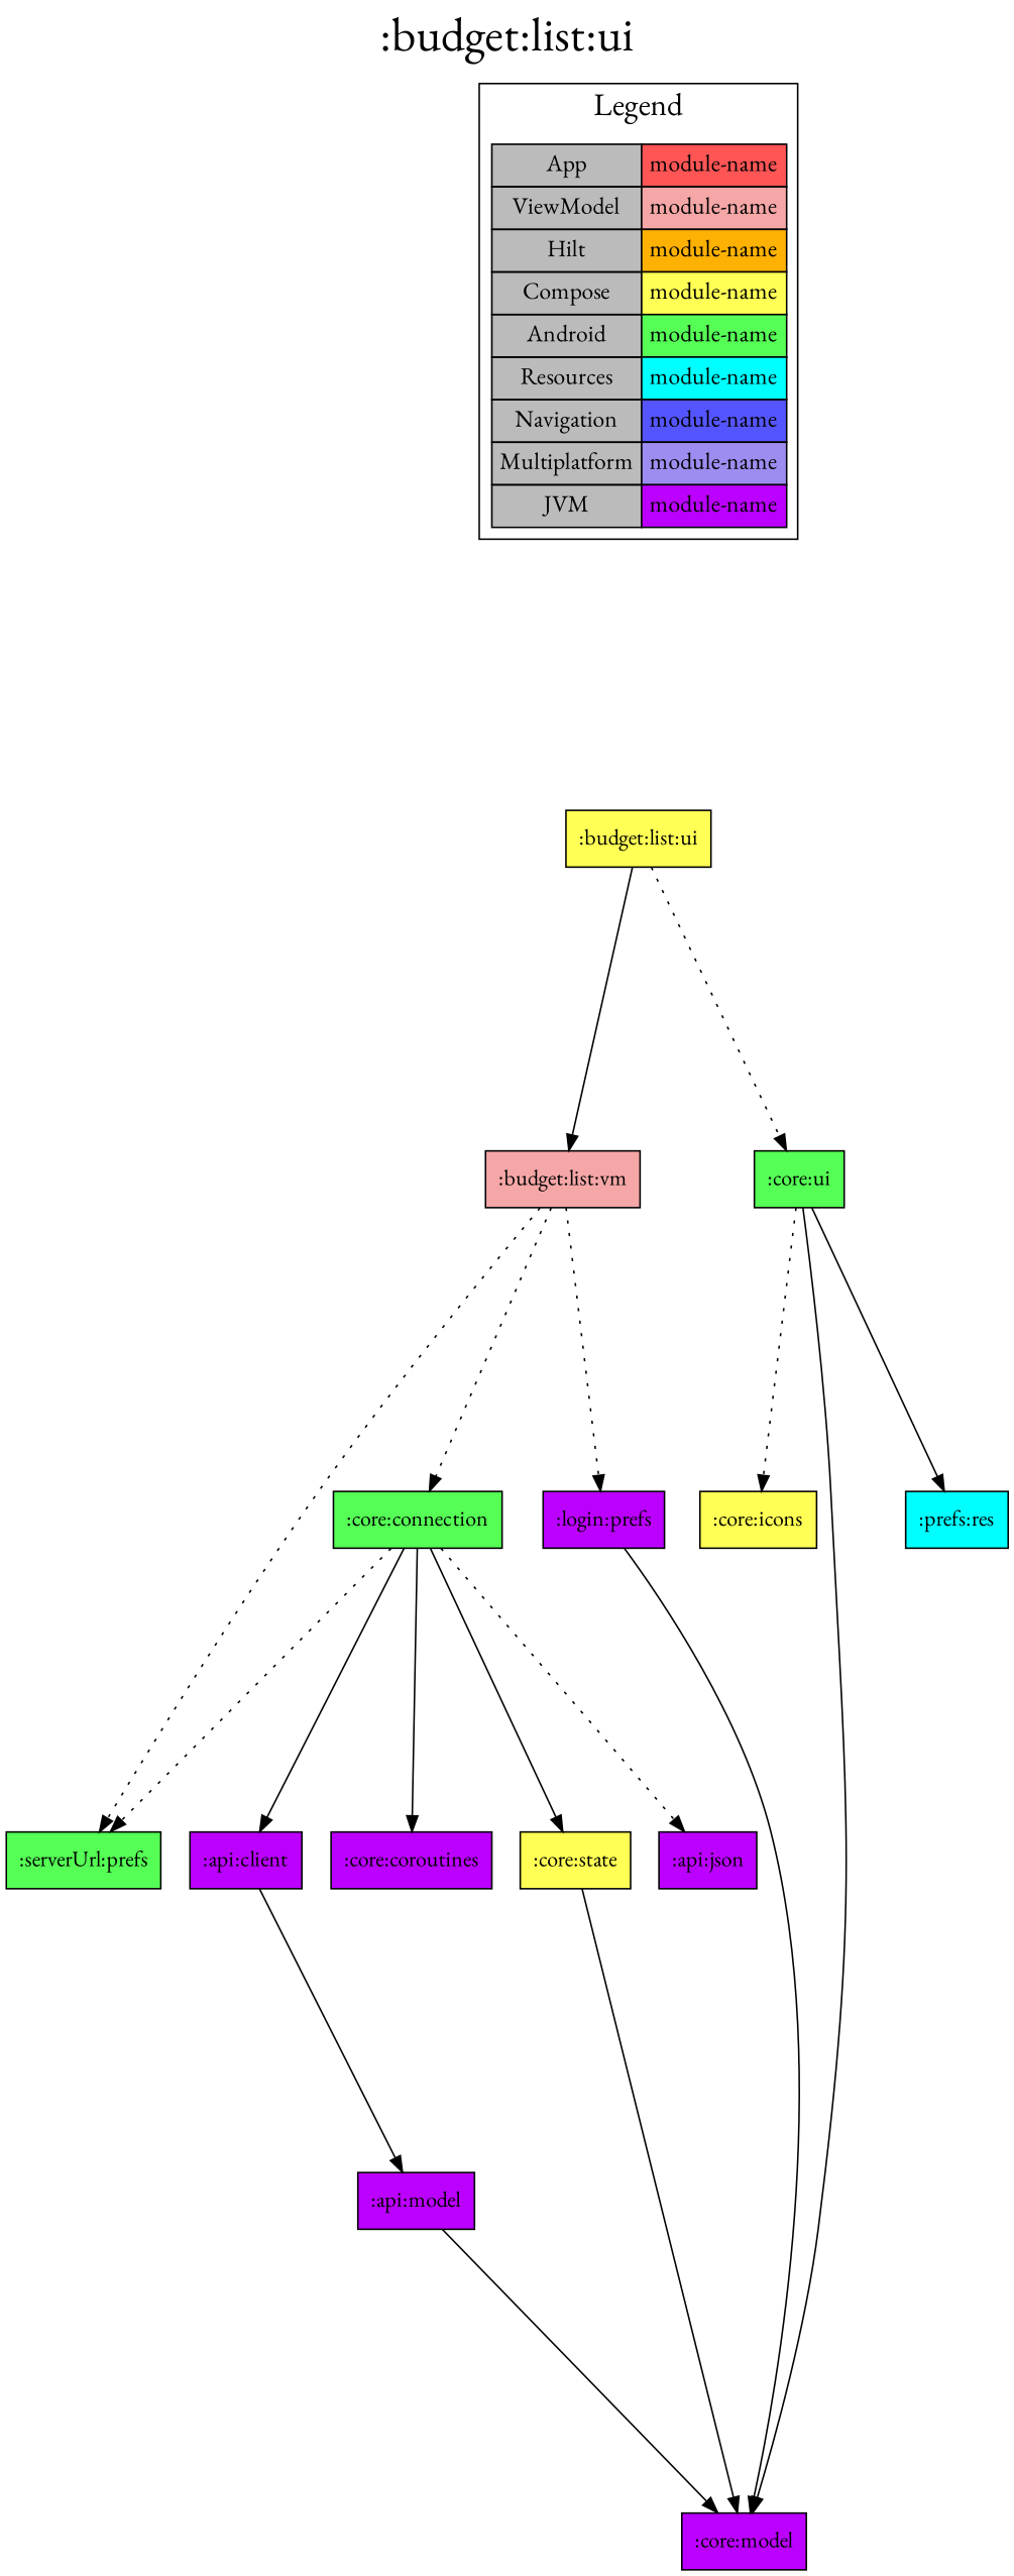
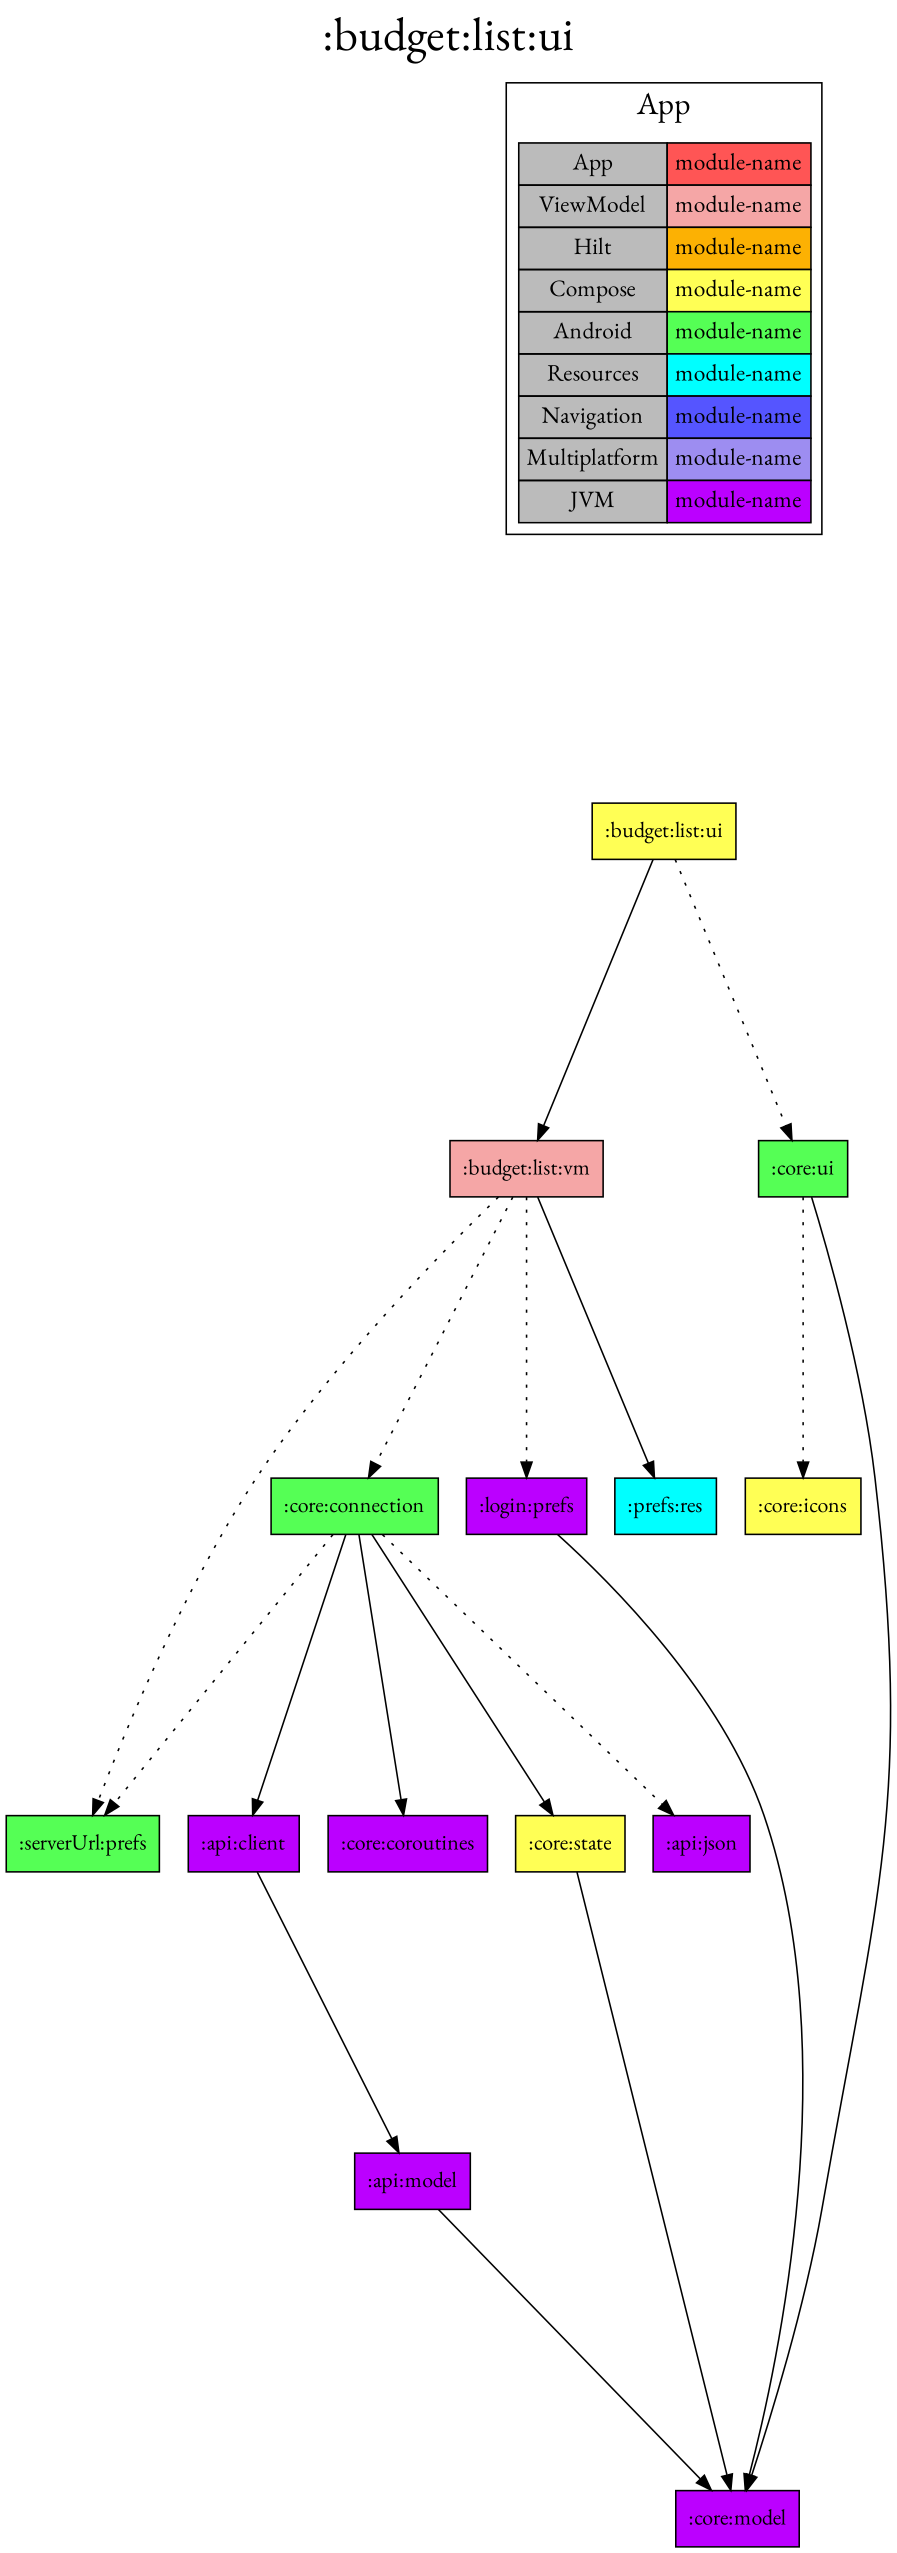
  digraph {
    fontname="EB Garamond"
    fontsize=30
    label=":budget:list:ui"
    labelloc=t
    rankdir=TB
    ranksep=2.5
    node [fillcolor="#BB00FF" fontname="EB Garamond" shape=box style=filled]
    edge [dir=forward fontname="EB Garamond"]
    n1 [fillcolor="#bbbbbb" fontsize=15 label=< <TABLE BORDER="0" CELLBORDER="1" CELLSPACING="0" CELLPADDING="4"> <TR><TD>App</TD><TD BGCOLOR="#FF5555">module-name</TD></TR> <TR><TD>ViewModel</TD><TD BGCOLOR="#F5A6A6">module-name</TD></TR> <TR><TD>Hilt</TD><TD BGCOLOR="#FCB103">module-name</TD></TR> <TR><TD>Compose</TD><TD BGCOLOR="#FFFF55">module-name</TD></TR> <TR><TD>Android</TD><TD BGCOLOR="#55FF55">module-name</TD></TR> <TR><TD>Resources</TD><TD BGCOLOR="#00FFFF">module-name</TD></TR> <TR><TD>Navigation</TD><TD BGCOLOR="#5555FF">module-name</TD></TR> <TR><TD>Multiplatform</TD><TD BGCOLOR="#9D8DF1">module-name</TD></TR> <TR><TD>JVM</TD><TD BGCOLOR="#BB00FF">module-name</TD></TR> </TABLE> > margin=0 shape=none]
    ":budget:list:ui" [fillcolor="#FFFF55"]
    ":budget:list:vm" [fillcolor="#F5A6A6"]
    ":core:ui" [fillcolor="#55FF55"]
    ":core:connection" [fillcolor="#55FF55"]
    ":serverUrl:prefs" [fillcolor="#55FF55"]
    ":login:prefs"
    ":core:icons" [fillcolor="#FFFF55"]
    ":core:model"
    n10 [fillcolor="#00FFFF" label=":prefs:res"]
    ":api:client"
    ":core:coroutines"
    ":core:state" [fillcolor="#FFFF55"]
    ":api:json"
    ":api:model"
    subgraph sub_1 {
      rank=same
    }
    subgraph cluster_2 {
      fontsize=20
-     label=Legend
+     label=App
      n1
    }
    n1 -> ":budget:list:ui" [style=invis]
    ":budget:list:ui" -> ":budget:list:vm"
    ":budget:list:ui" -> ":core:ui" [style=dotted]
    ":budget:list:vm" -> ":core:connection" [style=dotted]
    ":budget:list:vm" -> ":serverUrl:prefs" [style=dotted]
    ":budget:list:vm" -> ":login:prefs" [style=dotted]
    ":core:ui" -> ":core:icons" [style=dotted]
    ":core:ui" -> ":core:model"
-   ":core:ui" -> n10
+   ":budget:list:vm" -> n10
    ":core:connection" -> ":serverUrl:prefs" [style=dotted]
    ":core:connection" -> ":api:client"
    ":core:connection" -> ":core:coroutines"
    ":core:connection" -> ":core:state"
    ":core:connection" -> ":api:json" [style=dotted]
    ":login:prefs" -> ":core:model"
    ":api:client" -> ":api:model"
    ":core:state" -> ":core:model"
    ":api:model" -> ":core:model"
  }
